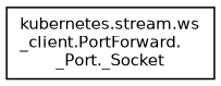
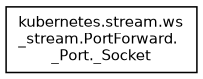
  digraph {
    rankdir=LR
-   n1 [color=black fillcolor=white fontname=Helvetica fontsize=10 height=0.2 label="kubernetes.stream.ws\l_client.PortForward.\l_Port._Socket" shape=record style=filled width=0.4]
+   n1 [color=black fillcolor=white fontname=Helvetica fontsize=10 height=0.2 label="kubernetes.stream.ws\l_stream.PortForward.\l_Port._Socket" shape=record style=filled width=0.4]
  }
